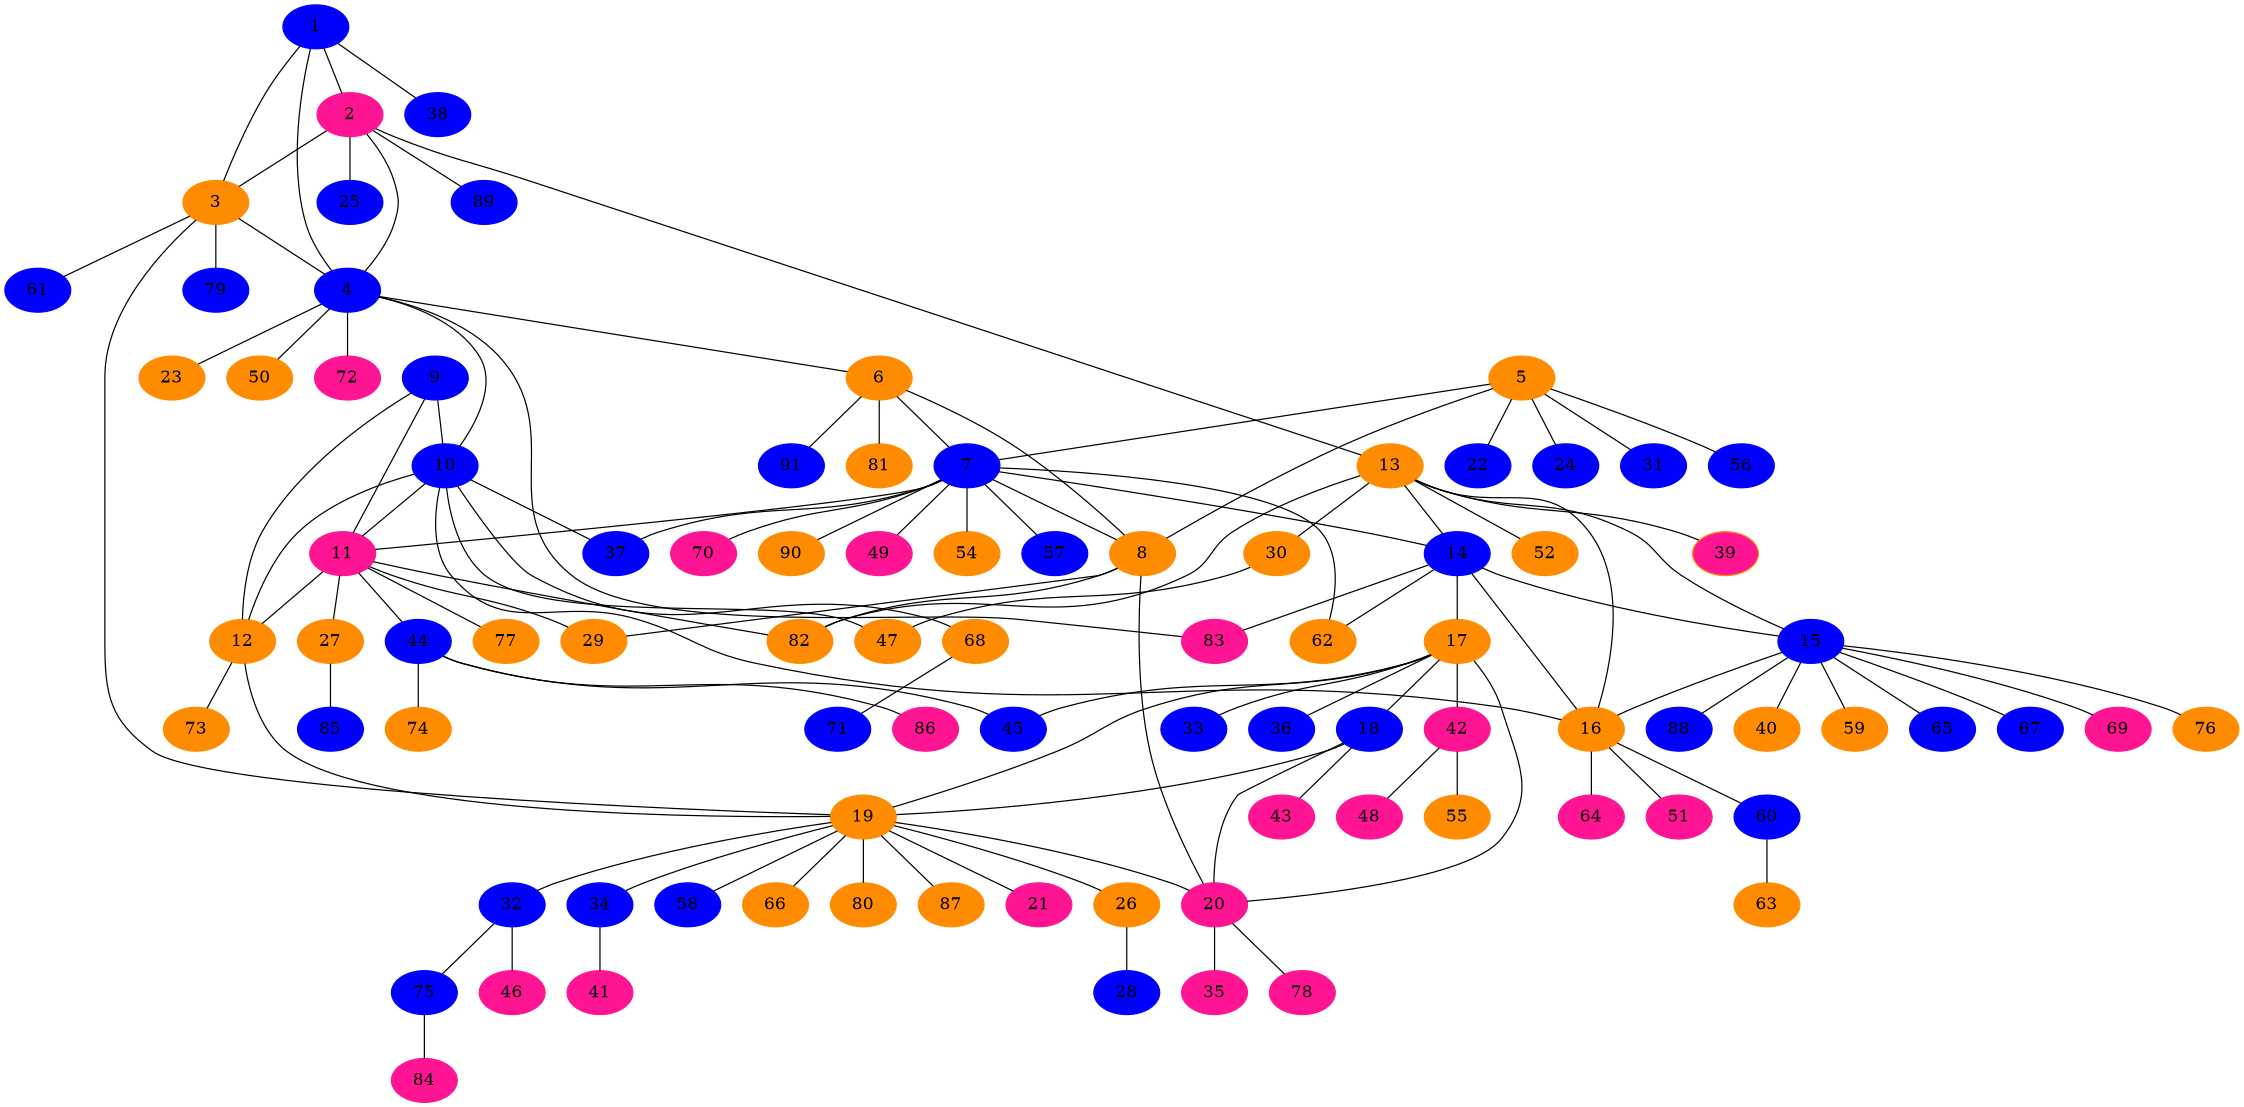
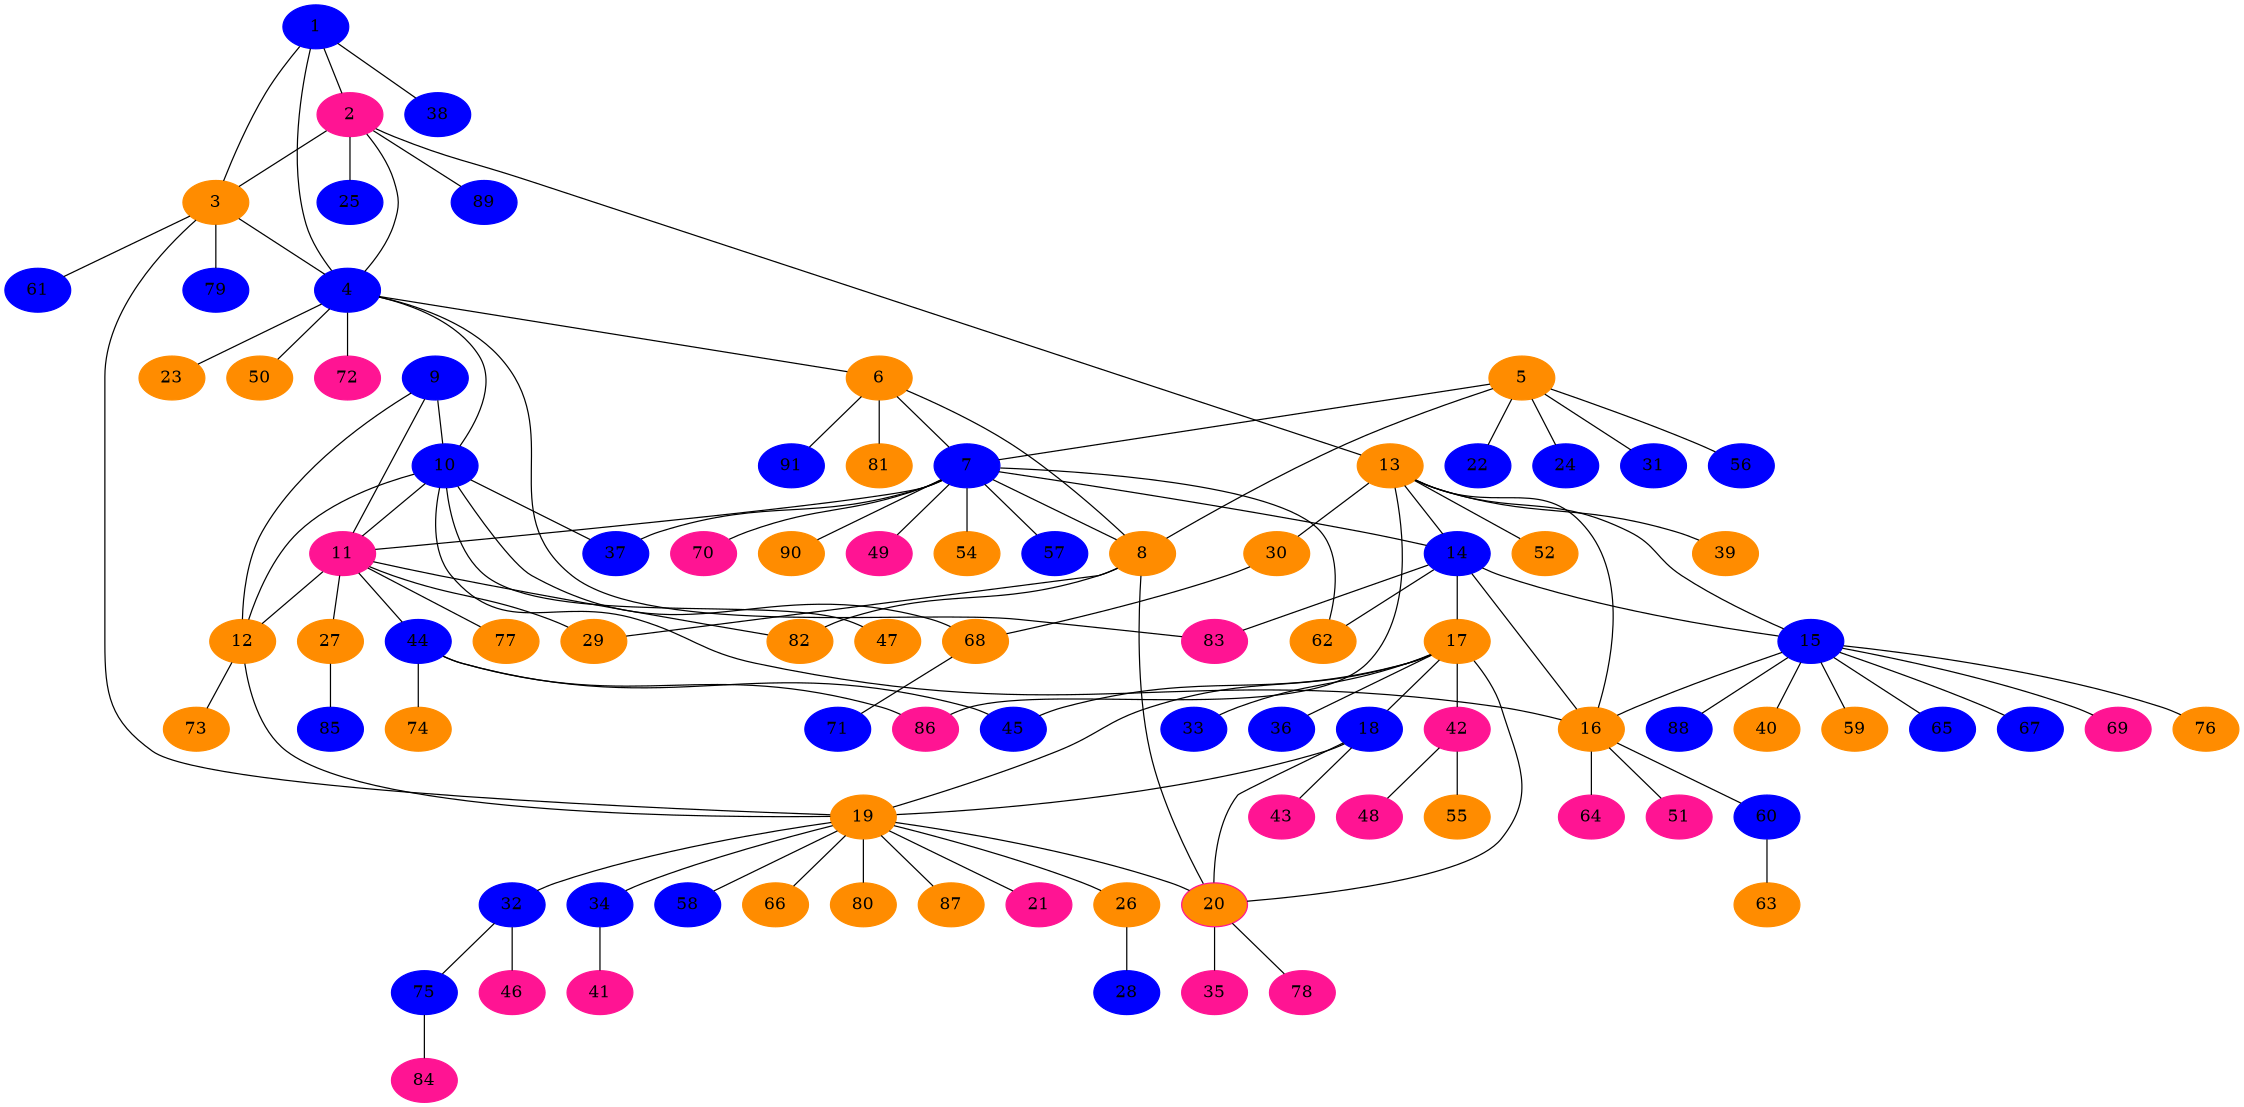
  graph {
    node [color=blue style=filled]
    2 [color=deeppink]
    1
    3 [color=darkorange]
    4
    38
    13 [color=darkorange]
    25
    89
    19 [color=darkorange]
    61
    79
    6 [color=darkorange]
    10
    23 [color=darkorange]
    50 [color=darkorange]
    72 [color=deeppink]
    83 [color=deeppink]
    14
    16 [color=darkorange]
    15
    30 [color=darkorange]
-   39 [color=darkorange fillcolor=deeppink]
+   39 [color=darkorange]
    52 [color=darkorange]
    86 [color=deeppink]
-   20 [color=deeppink]
+   20 [color=deeppink fillcolor=darkorange]
    21 [color=deeppink]
    26 [color=darkorange]
    32
    34
    58
    66 [color=darkorange]
    80 [color=darkorange]
    87 [color=darkorange]
    7
    8 [color=darkorange]
    81 [color=darkorange]
    91
    11 [color=deeppink]
    37
    12 [color=darkorange]
    47 [color=darkorange]
    68 [color=darkorange]
    5 [color=darkorange]
    22
    24
    31
    56
    49 [color=deeppink]
    54 [color=darkorange]
    57
    62 [color=darkorange]
    70 [color=deeppink]
    90 [color=darkorange]
    29 [color=darkorange]
    82 [color=darkorange]
    27 [color=darkorange]
    44
    77 [color=darkorange]
    17 [color=darkorange]
    35 [color=deeppink]
    78 [color=deeppink]
    9
    73 [color=darkorange]
    51 [color=deeppink]
    60
    64 [color=deeppink]
    71
    85
    45
    74 [color=darkorange]
    40 [color=darkorange]
    59 [color=darkorange]
    65
    67
    69 [color=deeppink]
    76 [color=darkorange]
    88
    18
    33
    36
    42 [color=deeppink]
    63 [color=darkorange]
    43 [color=deeppink]
    48 [color=deeppink]
    55 [color=darkorange]
    28
    46 [color=deeppink]
    75
    41 [color=deeppink]
    84 [color=deeppink]
    2 -- 3
    2 -- 4
    2 -- 13
    2 -- 25
    2 -- 89
    1 -- 2
    1 -- 3
    1 -- 4
    1 -- 38
    3 -- 4
    3 -- 19
    3 -- 61
    3 -- 79
    4 -- 6
    4 -- 10
    4 -- 23
    4 -- 50
    4 -- 72
    4 -- 83
    13 -- 14
    13 -- 16
    13 -- 15
    13 -- 30
    13 -- 39
    13 -- 52
-   13 -- 82
+   13 -- 86
    19 -- 20
    19 -- 21
    19 -- 26
    19 -- 32
    19 -- 34
    19 -- 58
    19 -- 66
    19 -- 80
    19 -- 87
    6 -- 7
    6 -- 8
    6 -- 81
    6 -- 91
    10 -- 16
    10 -- 11
    10 -- 37
    10 -- 12
    10 -- 47
    10 -- 68
    14 -- 83
    14 -- 16
    14 -- 15
    14 -- 62
    14 -- 17
    16 -- 51
    16 -- 60
    16 -- 64
    15 -- 16
    15 -- 40
    15 -- 59
    15 -- 65
    15 -- 67
    15 -- 69
    15 -- 76
    15 -- 88
-   30 -- 47
+   30 -- 68
    20 -- 35
    20 -- 78
    26 -- 28
    32 -- 46
    32 -- 75
    34 -- 41
    7 -- 14
    7 -- 8
    7 -- 11
    7 -- 37
    7 -- 49
    7 -- 54
    7 -- 57
    7 -- 62
    7 -- 70
    7 -- 90
    8 -- 20
    8 -- 29
    8 -- 82
    11 -- 12
    11 -- 29
    11 -- 82
    11 -- 27
    11 -- 44
    11 -- 77
    12 -- 19
    12 -- 73
    68 -- 71
    5 -- 7
    5 -- 8
    5 -- 22
    5 -- 24
    5 -- 31
    5 -- 56
    27 -- 85
    44 -- 86
    44 -- 45
    44 -- 74
    17 -- 19
    17 -- 20
    17 -- 45
    17 -- 18
    17 -- 33
    17 -- 36
    17 -- 42
    9 -- 10
    9 -- 11
    9 -- 12
    60 -- 63
    18 -- 19
    18 -- 20
    18 -- 43
    42 -- 48
    42 -- 55
    75 -- 84
  }
